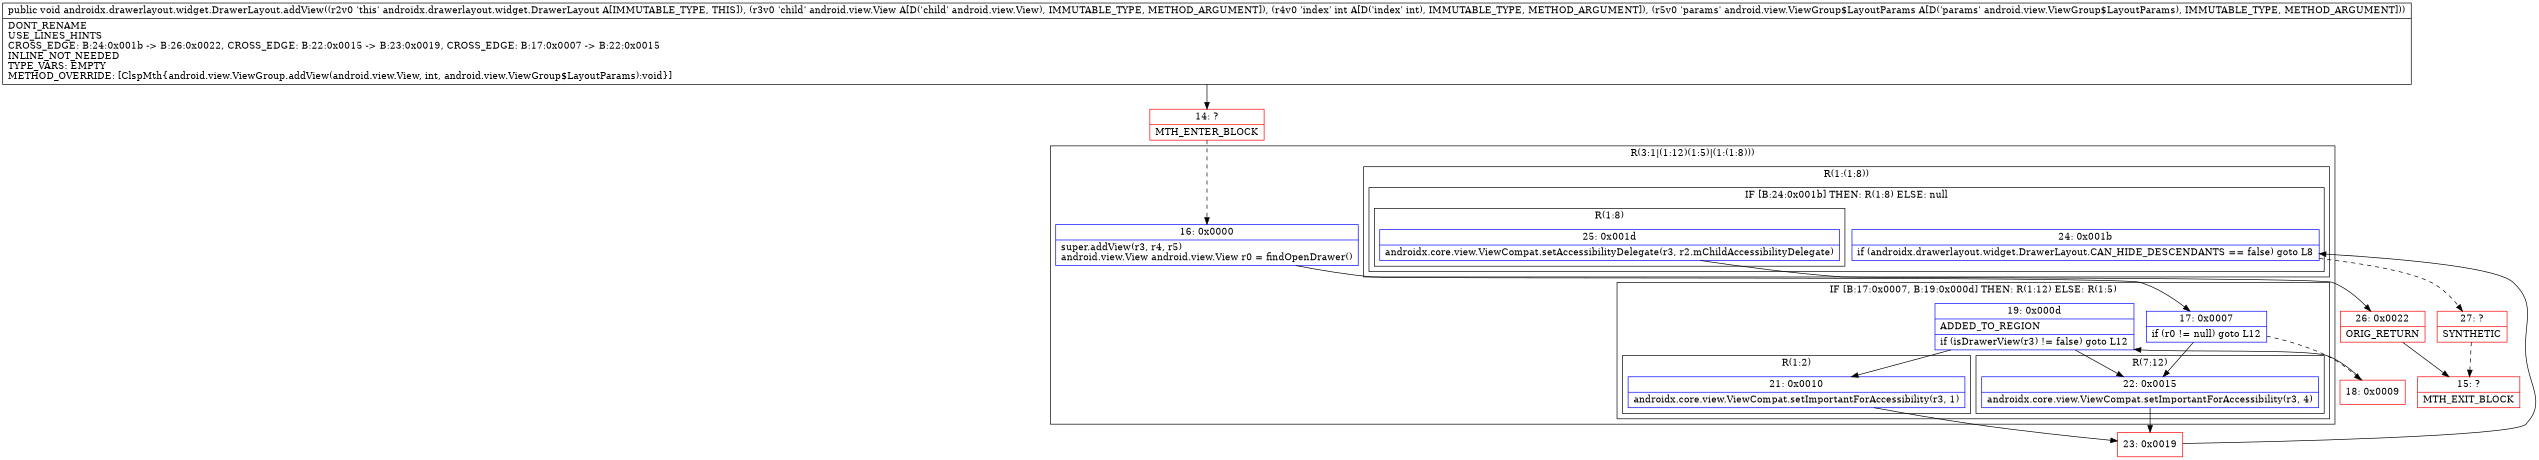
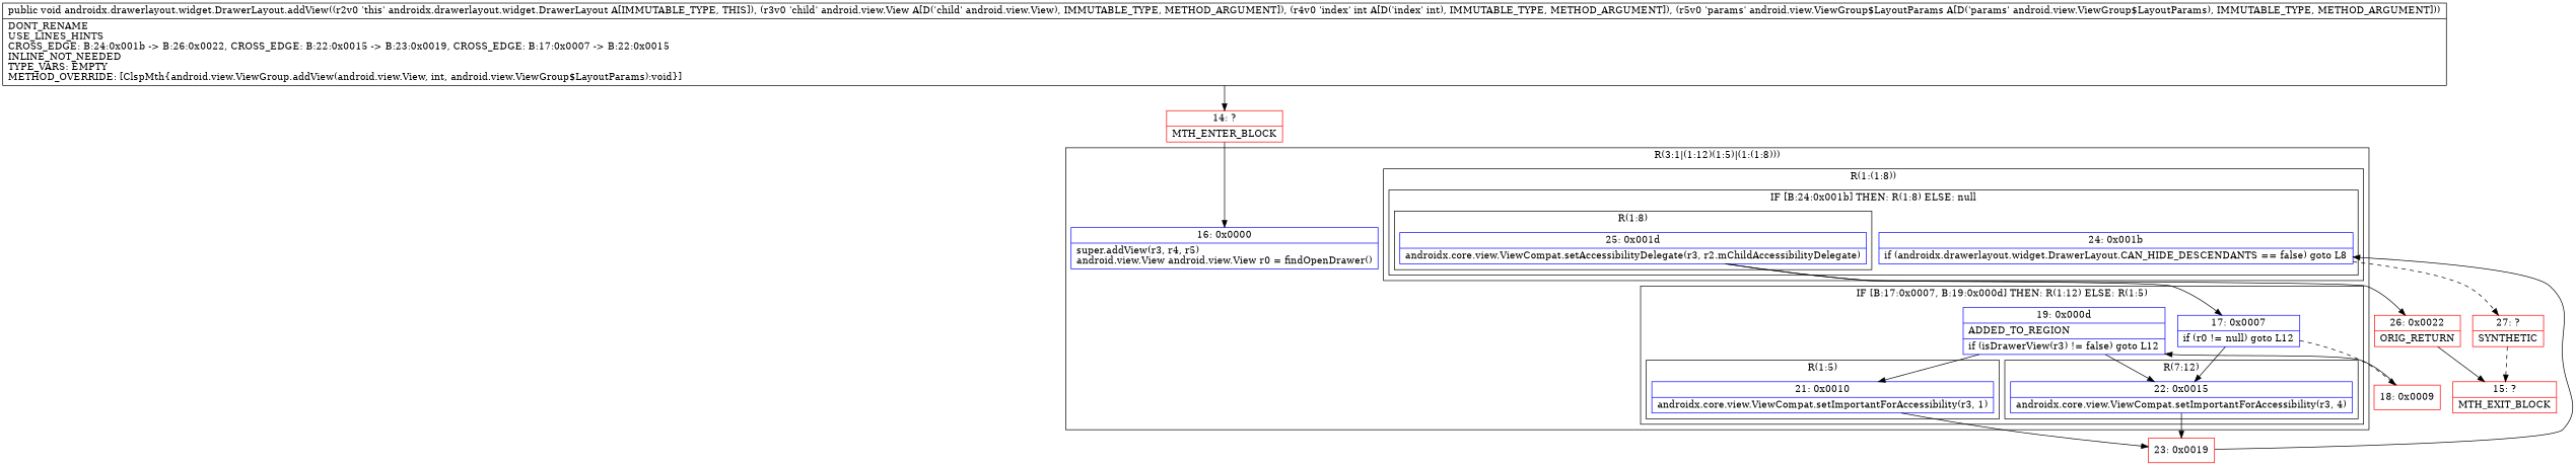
  digraph {
    node [color=blue shape=record]
    n1 [label="{22\:\ 0x0015|androidx.core.view.ViewCompat.setImportantForAccessibility(r3, 4)\l}"]
    n2 [label="{21\:\ 0x0010|androidx.core.view.ViewCompat.setImportantForAccessibility(r3, 1)\l}"]
    n3 [label="{17\:\ 0x0007|if (r0 != null) goto L12\l}"]
    n4 [label="{19\:\ 0x000d|ADDED_TO_REGION\l|if (isDrawerView(r3) != false) goto L12\l}"]
    n5 [label="{25\:\ 0x001d|androidx.core.view.ViewCompat.setAccessibilityDelegate(r3, r2.mChildAccessibilityDelegate)\l}"]
    n6 [label="{24\:\ 0x001b|if (androidx.drawerlayout.widget.DrawerLayout.CAN_HIDE_DESCENDANTS == false) goto L8\l}"]
    n7 [label="{16\:\ 0x0000|super.addView(r3, r4, r5)\landroid.view.View android.view.View r0 = findOpenDrawer()\l}"]
    n8 [color=red label="{23\:\ 0x0019}"]
    n9 [color=red label="{18\:\ 0x0009}"]
    n10 [color=red label="{26\:\ 0x0022|ORIG_RETURN\l}"]
    n11 [color=red label="{27\:\ ?|SYNTHETIC\l}"]
    n12 [color=red label="{15\:\ ?|MTH_EXIT_BLOCK\l}"]
    n13 [color=red label="{14\:\ ?|MTH_ENTER_BLOCK\l}"]
    n14 [label="{public void androidx.drawerlayout.widget.DrawerLayout.addView((r2v0 'this' androidx.drawerlayout.widget.DrawerLayout A[IMMUTABLE_TYPE, THIS]), (r3v0 'child' android.view.View A[D('child' android.view.View), IMMUTABLE_TYPE, METHOD_ARGUMENT]), (r4v0 'index' int A[D('index' int), IMMUTABLE_TYPE, METHOD_ARGUMENT]), (r5v0 'params' android.view.ViewGroup$LayoutParams A[D('params' android.view.ViewGroup$LayoutParams), IMMUTABLE_TYPE, METHOD_ARGUMENT]))  | DONT_RENAME\lUSE_LINES_HINTS\lCROSS_EDGE: B:24:0x001b \-\> B:26:0x0022, CROSS_EDGE: B:22:0x0015 \-\> B:23:0x0019, CROSS_EDGE: B:17:0x0007 \-\> B:22:0x0015\lINLINE_NOT_NEEDED\lTYPE_VARS: EMPTY\lMETHOD_OVERRIDE: [ClspMth\{android.view.ViewGroup.addView(android.view.View, int, android.view.ViewGroup$LayoutParams):void\}]\l}" color=""]
    subgraph cluster_1 {
      label="R(3:1|(1:12)(1:5)|(1:(1:8)))"
      n7
      subgraph cluster_2 {
        label="IF [B:17:0x0007, B:19:0x000d] THEN: R(1:12) ELSE: R(1:5)"
        n3
        n4
        subgraph cluster_3 {
          label="R(7:12)"
          n1
        }
        subgraph cluster_4 {
-         label="R(1:2)"
+         label="R(1:5)"
          n2
        }
      }
      subgraph cluster_5 {
        label="R(1:(1:8))"
        subgraph cluster_6 {
          label="IF [B:24:0x001b] THEN: R(1:8) ELSE: null"
          n6
          subgraph cluster_7 {
            label="R(1:8)"
            n5
          }
        }
      }
    }
    n1 -> n8
    n2 -> n8
    n3 -> n1
    n3 -> n9 [style=dashed]
    n4 -> n1
    n4 -> n2 [style=solid]
    n5 -> n10
    n6 -> n11 [style=dashed]
-   n7 -> n3
+   n5 -> n3
    n8 -> n6
    n9 -> n4
    n10 -> n12
    n11 -> n12 [style=dashed]
-   n13 -> n7 [style=dashed]
+   n13 -> n7
    n14 -> n13
  }
